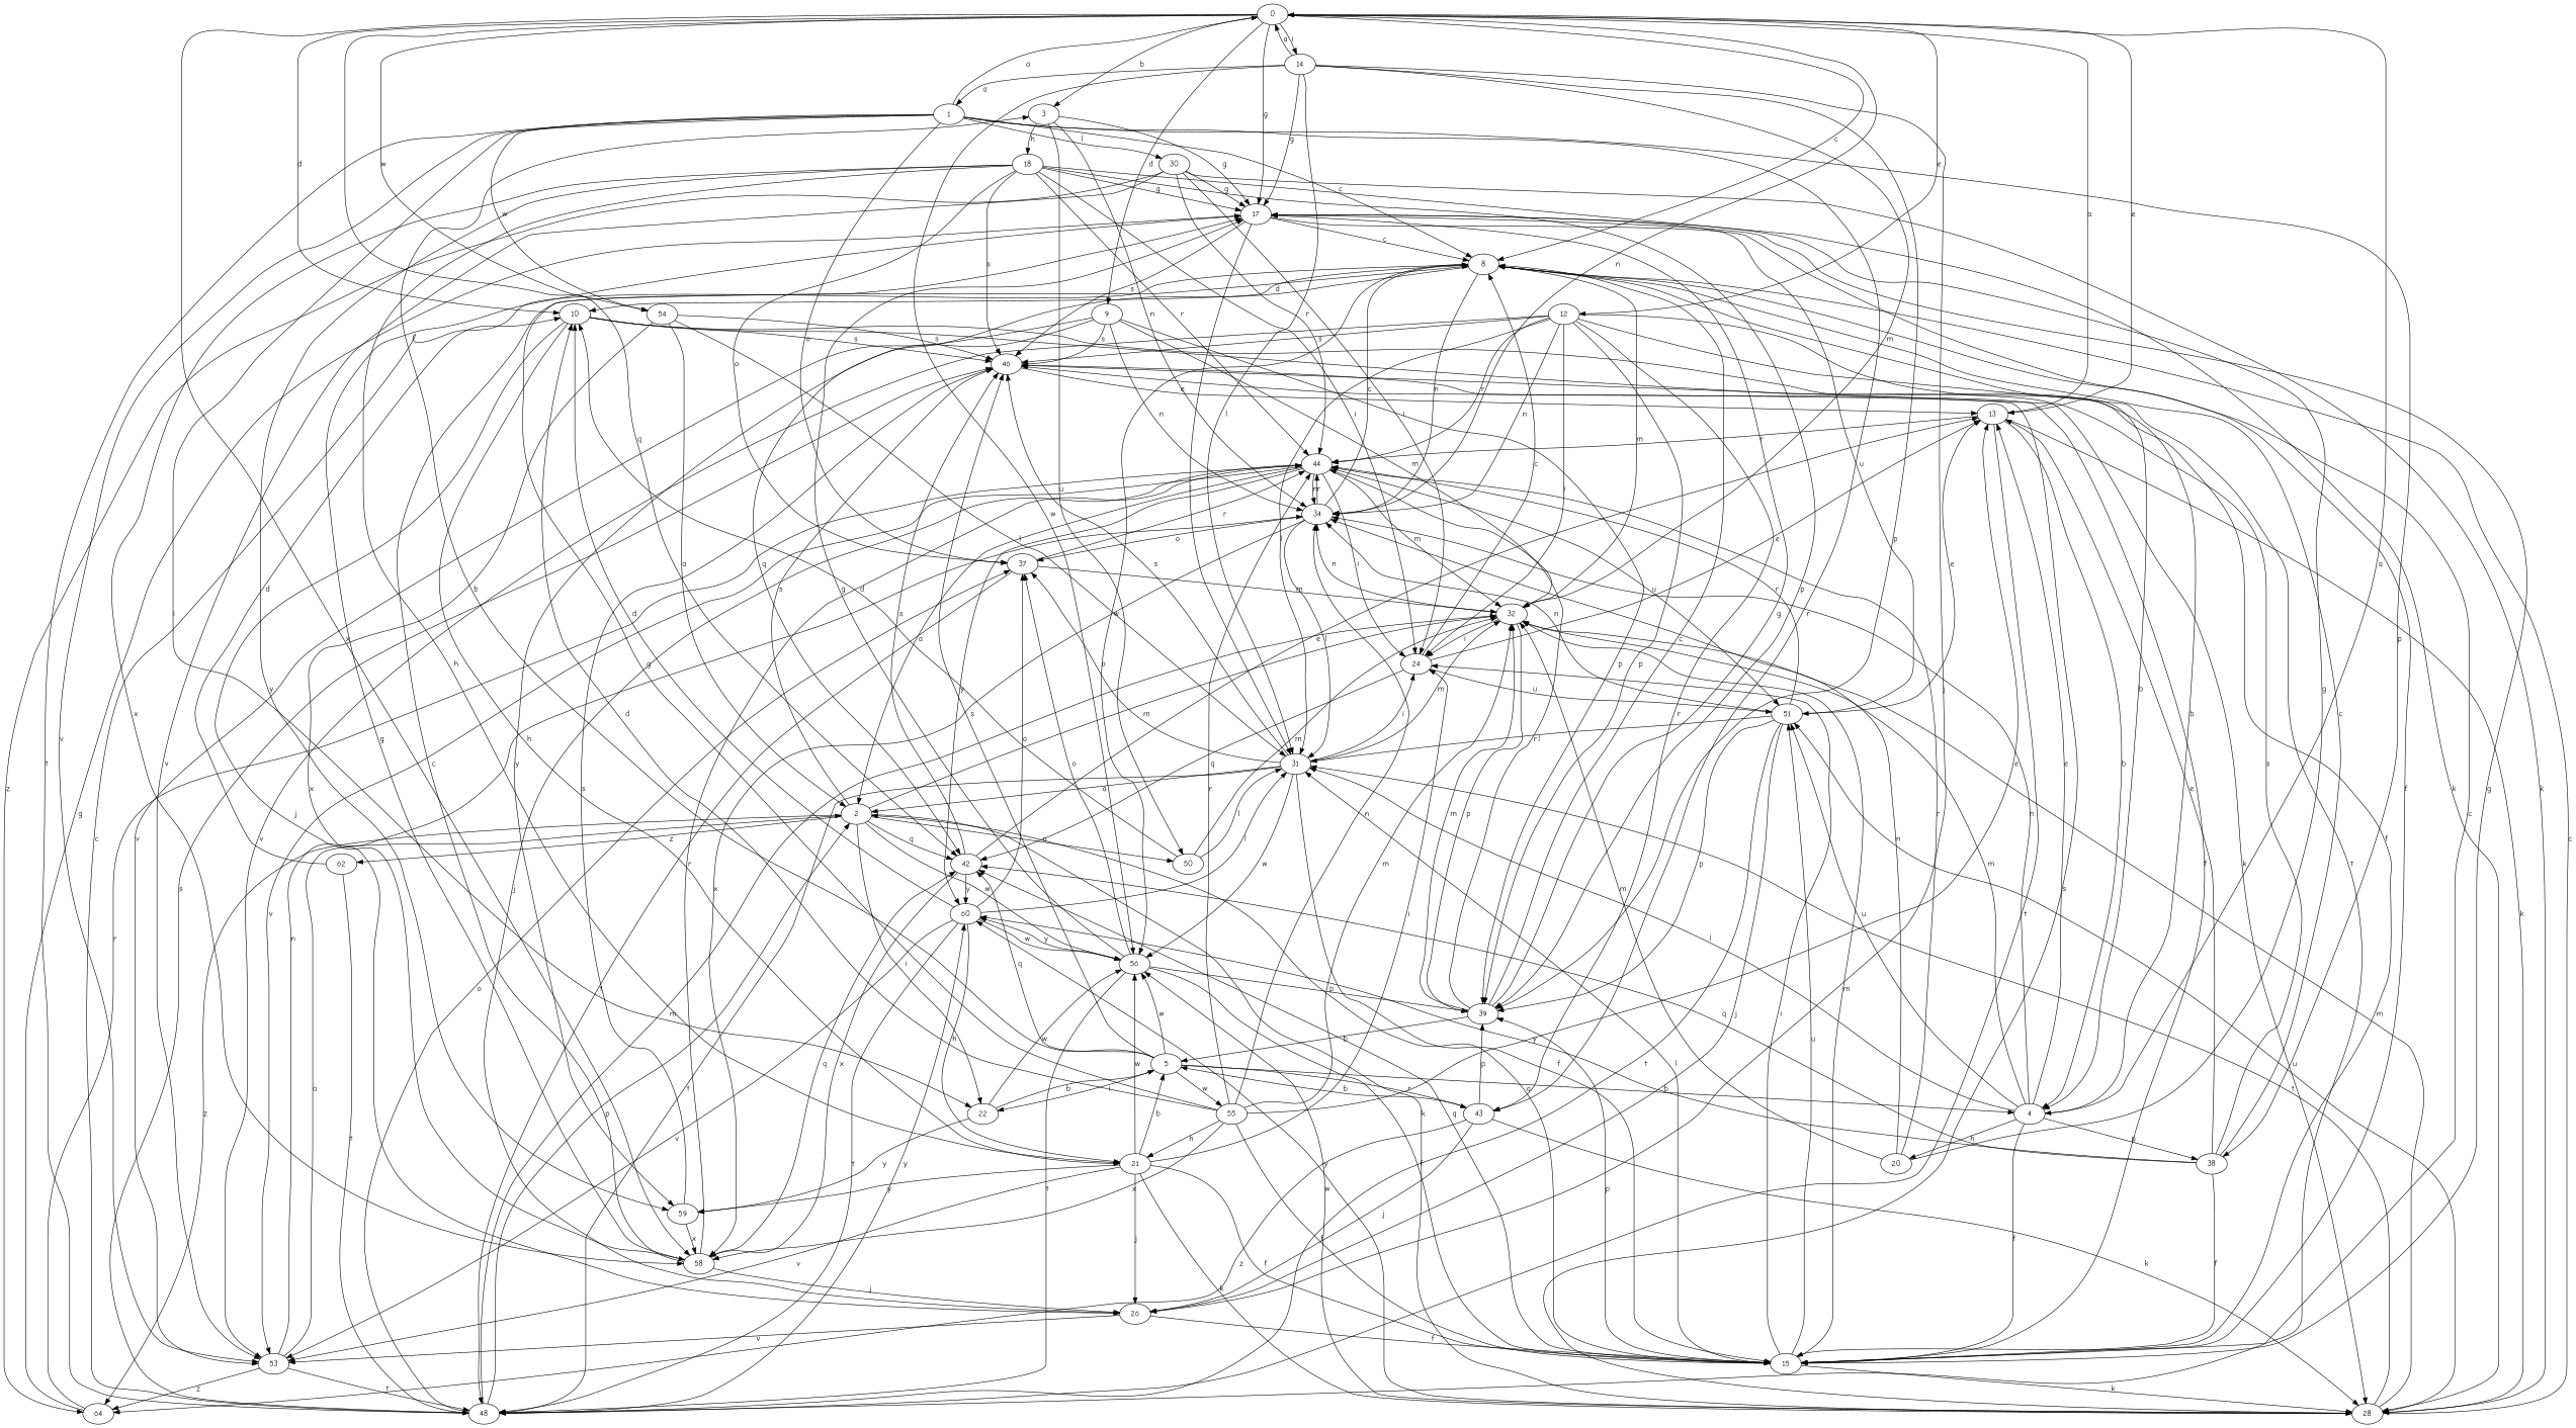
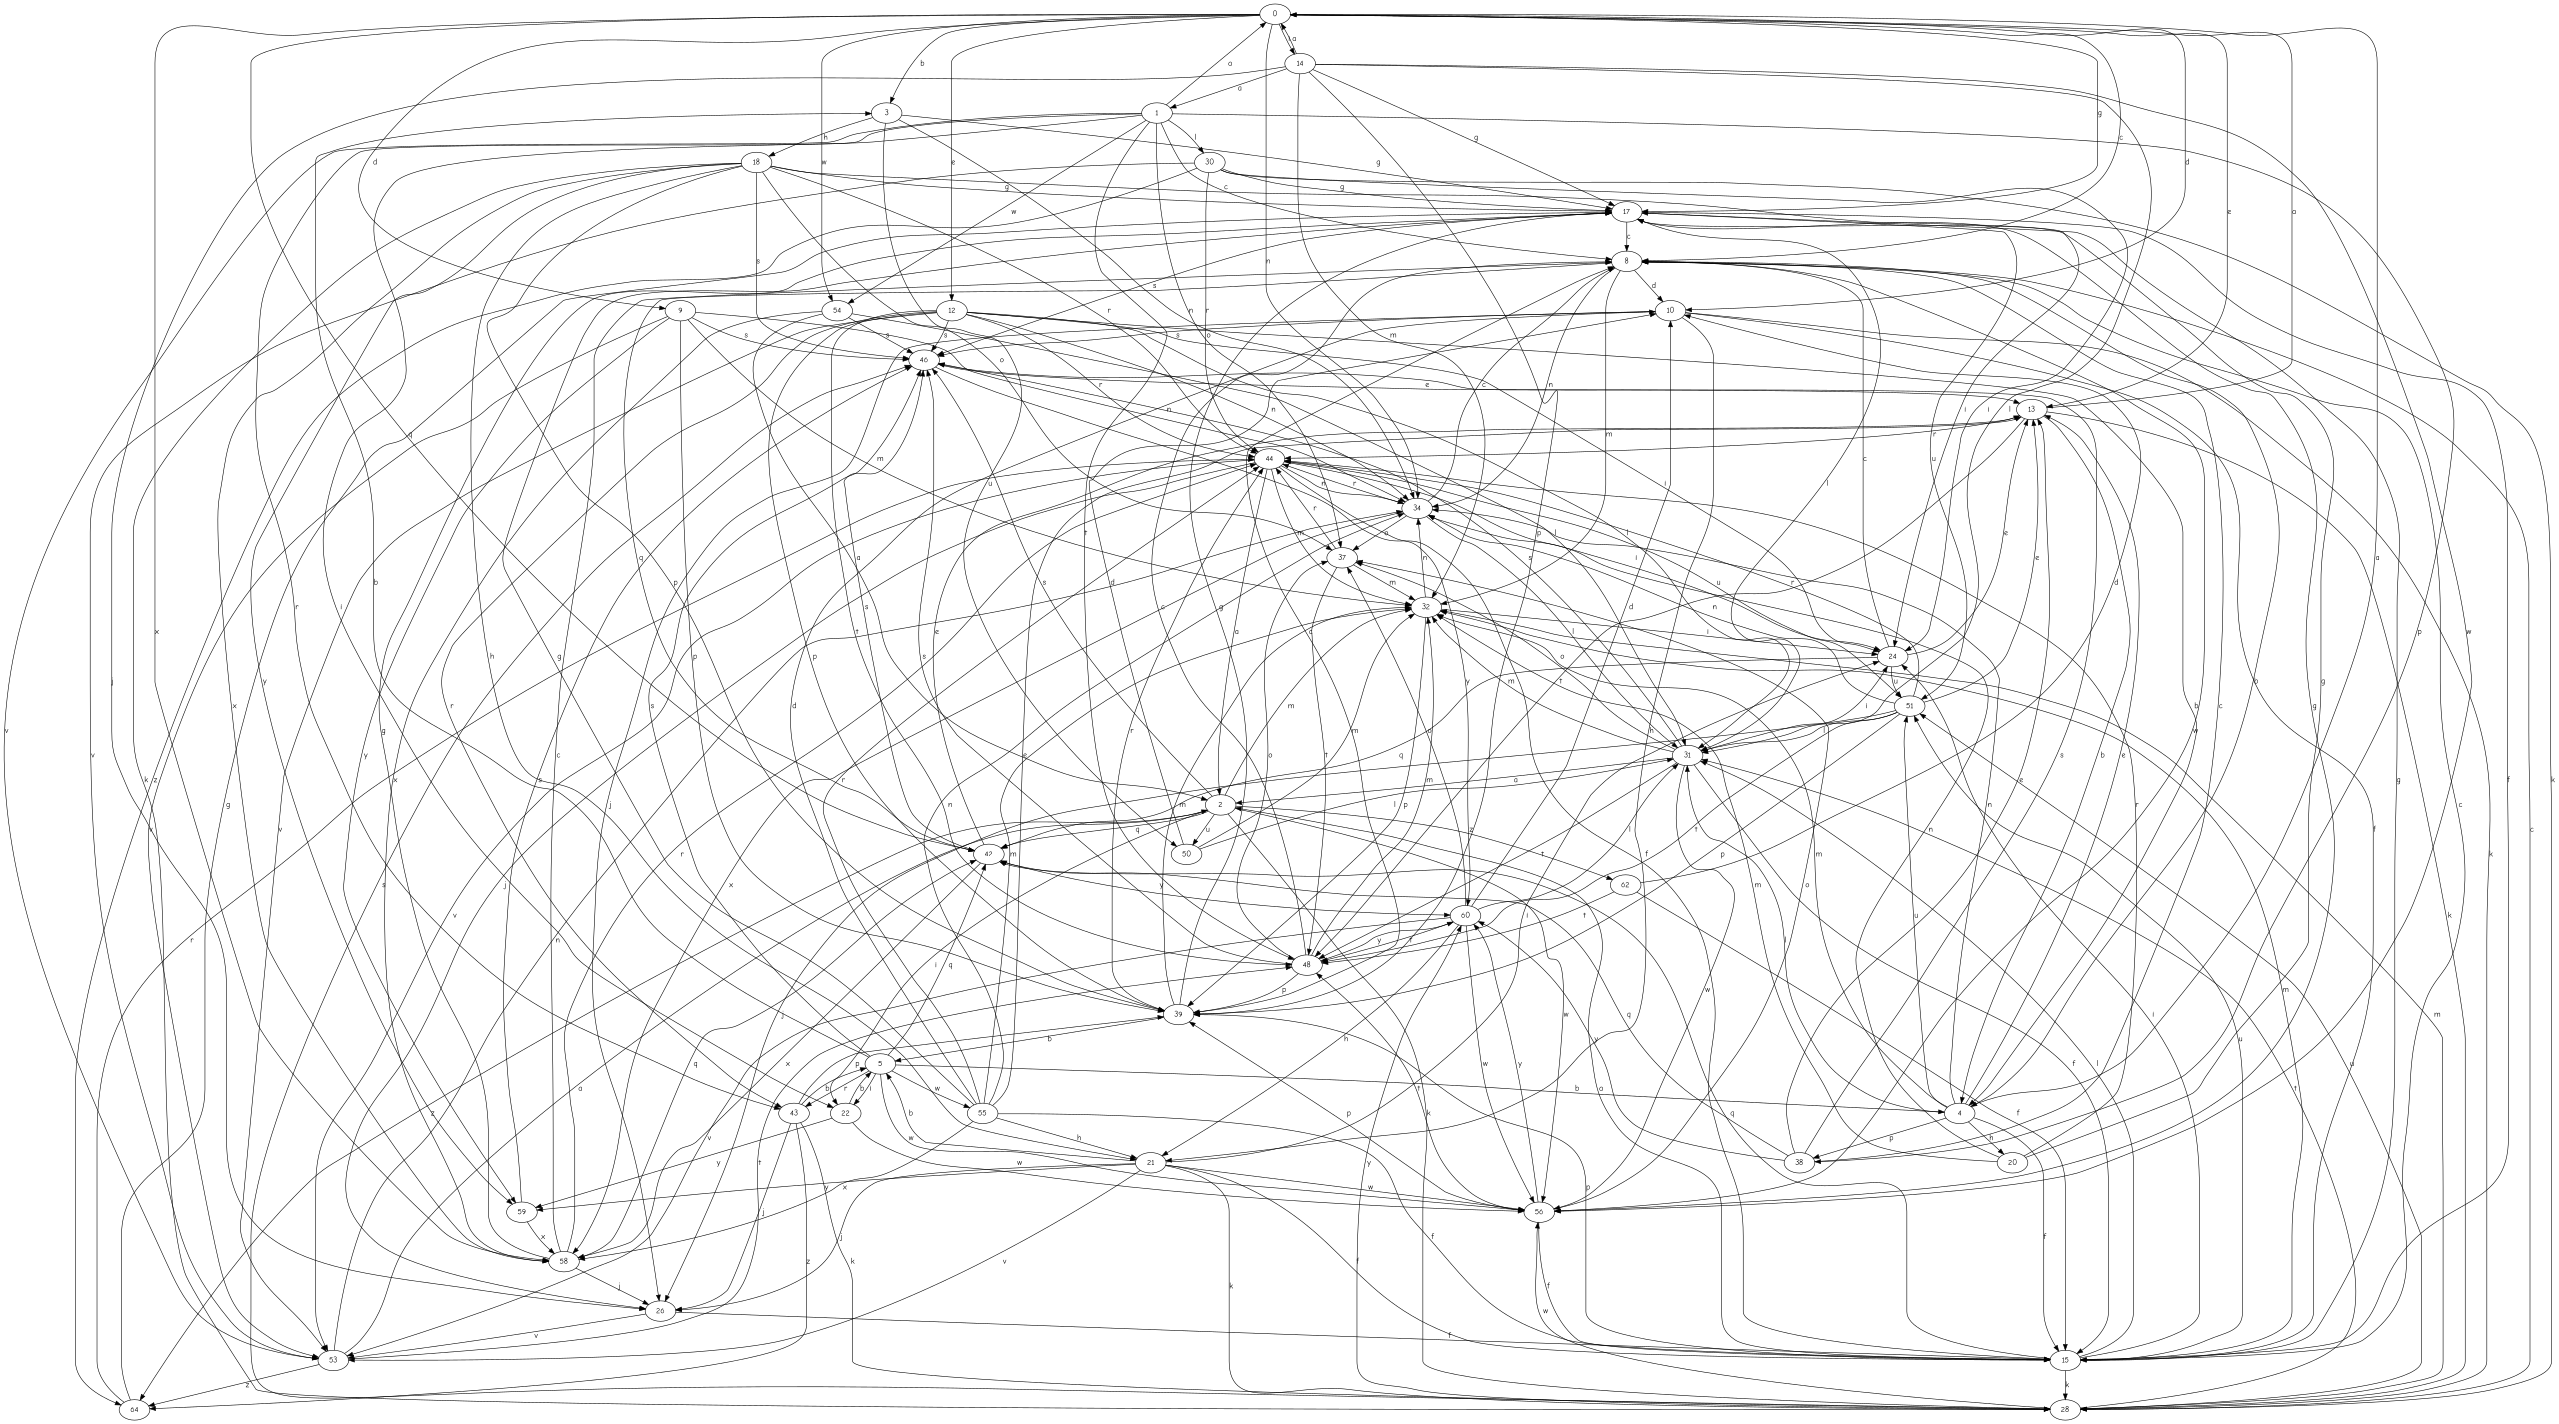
  strict digraph {
    fontname="Comic Neue"
    node [fontname="Comic Neue"]
    edge [fontname="Comic Neue"]
    0
    3
    8
    9
    10
    12
    13
    14
    17
    34
    42
    54
    58
    50
    18
    32
    4
    56
    53
    46
    39
    59
    28
    15
    21
    26
    43
    48
    31
    24
    44
    1
    51
    37
    60
    2
    22
    30
    38
    5
    64
    62
    20
    55
    0 -> 3 [label=b]
    0 -> 8 [label=c]
    0 -> 9 [label=d]
    0 -> 10 [label=d]
    0 -> 12 [label=e]
    0 -> 13 [label=e]
    0 -> 14 [label=i]
    0 -> 17 [label=g]
    0 -> 34 [label=n]
    0 -> 42 [label=q]
    0 -> 54 [label=w]
    0 -> 58 [label=x]
    3 -> 17 [label=g]
    3 -> 34 [label=n]
    3 -> 50 [label=u]
    3 -> 18 [label=h]
    8 -> 10 [label=d]
    8 -> 34 [label=n]
    8 -> 42 [label=q]
    8 -> 32 [label=m]
    8 -> 4 [label=b]
    8 -> 56 [label=w]
    9 -> 34 [label=n]
    9 -> 32 [label=m]
    9 -> 53 [label=v]
    9 -> 46 [label=s]
    9 -> 39 [label=p]
    9 -> 59 [label=y]
    10 -> 46 [label=s]
    10 -> 28 [label=k]
    10 -> 15 [label=f]
    10 -> 21 [label=h]
    10 -> 26 [label=j]
    12 -> 34 [label=n]
    12 -> 4 [label=b]
    12 -> 53 [label=v]
    12 -> 46 [label=s]
    12 -> 39 [label=p]
    12 -> 43 [label=r]
    12 -> 48 [label=t]
    12 -> 31 [label=l]
    12 -> 24 [label=i]
    12 -> 44 [label=r]
    13 -> 0 [label=a]
    13 -> 4 [label=b]
    13 -> 28 [label=k]
    13 -> 48 [label=t]
    13 -> 44 [label=r]
    14 -> 0 [label=a]
    14 -> 17 [label=g]
    14 -> 32 [label=m]
    14 -> 56 [label=w]
    14 -> 39 [label=p]
    14 -> 26 [label=j]
    14 -> 31 [label=l]
    14 -> 1 [label=a]
    17 -> 8 [label=c]
    17 -> 46 [label=s]
    17 -> 15 [label=f]
    17 -> 31 [label=l]
    17 -> 51 [label=u]
    34 -> 8 [label=c]
    34 -> 58 [label=x]
    34 -> 31 [label=l]
    34 -> 44 [label=r]
    34 -> 37 [label=o]
    42 -> 13 [label=e]
    42 -> 58 [label=x]
    42 -> 46 [label=s]
    42 -> 60 [label=y]
    54 -> 58 [label=x]
    54 -> 46 [label=s]
    54 -> 31 [label=l]
    54 -> 2 [label=a]
    58 -> 8 [label=c]
    58 -> 17 [label=g]
    58 -> 42 [label=q]
    58 -> 26 [label=j]
    58 -> 44 [label=r]
    50 -> 10 [label=d]
    50 -> 32 [label=m]
    50 -> 31 [label=l]
    18 -> 17 [label=g]
    18 -> 58 [label=x]
    18 -> 46 [label=s]
    18 -> 39 [label=p]
    18 -> 59 [label=y]
    18 -> 28 [label=k]
    18 -> 21 [label=h]
    18 -> 24 [label=i]
    18 -> 44 [label=r]
    18 -> 37 [label=o]
    32 -> 34 [label=n]
    32 -> 39 [label=p]
    32 -> 24 [label=i]
    4 -> 0 [label=a]
    4 -> 13 [label=e]
    4 -> 34 [label=n]
    4 -> 32 [label=m]
    4 -> 15 [label=f]
    4 -> 31 [label=l]
    4 -> 51 [label=u]
    4 -> 38 [label=p]
    4 -> 20 [label=h]
    56 -> 17 [label=g]
    56 -> 39 [label=p]
    56 -> 15 [label=f]
    56 -> 48 [label=t]
    56 -> 37 [label=o]
    56 -> 60 [label=y]
    53 -> 34 [label=n]
    53 -> 48 [label=t]
    53 -> 2 [label=a]
    53 -> 64 [label=z]
    46 -> 13 [label=e]
    46 -> 15 [label=f]
    39 -> 8 [label=c]
    39 -> 17 [label=g]
    39 -> 32 [label=m]
    39 -> 44 [label=r]
    39 -> 5 [label=b]
    59 -> 58 [label=x]
    59 -> 46 [label=s]
    28 -> 8 [label=c]
    28 -> 32 [label=m]
    28 -> 56 [label=w]
    28 -> 46 [label=s]
    28 -> 31 [label=t]
    28 -> 51 [label=u]
    28 -> 60 [label=y]
    15 -> 8 [label=c]
    15 -> 17 [label=g]
    15 -> 42 [label=q]
    15 -> 32 [label=m]
    15 -> 39 [label=p]
    15 -> 28 [label=k]
    15 -> 31 [label=l]
    15 -> 24 [label=i]
    15 -> 51 [label=u]
    15 -> 2 [label=a]
    21 -> 56 [label=w]
    21 -> 53 [label=v]
    21 -> 59 [label=y]
    21 -> 28 [label=k]
    21 -> 15 [label=f]
    21 -> 26 [label=j]
    21 -> 24 [label=i]
    21 -> 5 [label=b]
    26 -> 53 [label=v]
    26 -> 15 [label=f]
    43 -> 39 [label=p]
    43 -> 28 [label=k]
    43 -> 26 [label=j]
    43 -> 5 [label=b]
    43 -> 64 [label=z]
    48 -> 8 [label=c]
    48 -> 32 [label=m]
    48 -> 46 [label=s]
-   48 -> 2 [label=p]
+   48 -> 39 [label=p]
    48 -> 37 [label=o]
    48 -> 60 [label=y]
    31 -> 32 [label=m]
    31 -> 56 [label=w]
    31 -> 46 [label=s]
    31 -> 15 [label=f]
    31 -> 48 [label=t]
    31 -> 24 [label=i]
    31 -> 37 [label=o]
    31 -> 2 [label=a]
    24 -> 8 [label=c]
    24 -> 13 [label=e]
    24 -> 42 [label=q]
    24 -> 51 [label=u]
    44 -> 34 [label=n]
    44 -> 32 [label=m]
    44 -> 53 [label=v]
    44 -> 26 [label=j]
    44 -> 24 [label=i]
    44 -> 51 [label=u]
    44 -> 60 [label=y]
    44 -> 2 [label=a]
    1 -> 0 [label=a]
    1 -> 8 [label=c]
    1 -> 54 [label=w]
    1 -> 53 [label=v]
    1 -> 43 [label=r]
    1 -> 48 [label=t]
    1 -> 37 [label=o]
    1 -> 22 [label=i]
    1 -> 30 [label=l]
    1 -> 38 [label=p]
    51 -> 13 [label=e]
    51 -> 34 [label=n]
    51 -> 39 [label=p]
    51 -> 26 [label=j]
    51 -> 48 [label=t]
    51 -> 31 [label=l]
    51 -> 44 [label=r]
    37 -> 32 [label=m]
    37 -> 48 [label=t]
    37 -> 44 [label=r]
    60 -> 10 [label=d]
    60 -> 56 [label=w]
    60 -> 53 [label=v]
    60 -> 21 [label=h]
    60 -> 48 [label=t]
    60 -> 31 [label=l]
    60 -> 37 [label=o]
    2 -> 42 [label=q]
    2 -> 50 [label=u]
    2 -> 32 [label=m]
    2 -> 56 [label=w]
    2 -> 46 [label=s]
    2 -> 28 [label=k]
    2 -> 22 [label=i]
    2 -> 64 [label=z]
    2 -> 62 [label=z]
    22 -> 56 [label=w]
    22 -> 59 [label=y]
    22 -> 5 [label=b]
    30 -> 17 [label=g]
    30 -> 53 [label=v]
    30 -> 28 [label=k]
    30 -> 24 [label=i]
    30 -> 44 [label=r]
    30 -> 64 [label=z]
    38 -> 8 [label=c]
    38 -> 13 [label=e]
    38 -> 42 [label=q]
    38 -> 46 [label=s]
    38 -> 60 [label=y]
    5 -> 3 [label=b]
    5 -> 42 [label=q]
    5 -> 4 [label=b]
    5 -> 56 [label=w]
    5 -> 46 [label=s]
    5 -> 43 [label=r]
    5 -> 22 [label=i]
    5 -> 55 [label=w]
    64 -> 17 [label=g]
    64 -> 44 [label=r]
    62 -> 10 [label=d]
-   38 -> 15 [label=f]
+   62 -> 15 [label=f]
    62 -> 48 [label=t]
    20 -> 17 [label=g]
    20 -> 34 [label=n]
    20 -> 32 [label=m]
    20 -> 44 [label=r]
    55 -> 10 [label=d]
    55 -> 13 [label=e]
    55 -> 17 [label=g]
    55 -> 34 [label=n]
    55 -> 58 [label=x]
    55 -> 32 [label=m]
    55 -> 15 [label=f]
    55 -> 21 [label=h]
    55 -> 44 [label=r]
  }
